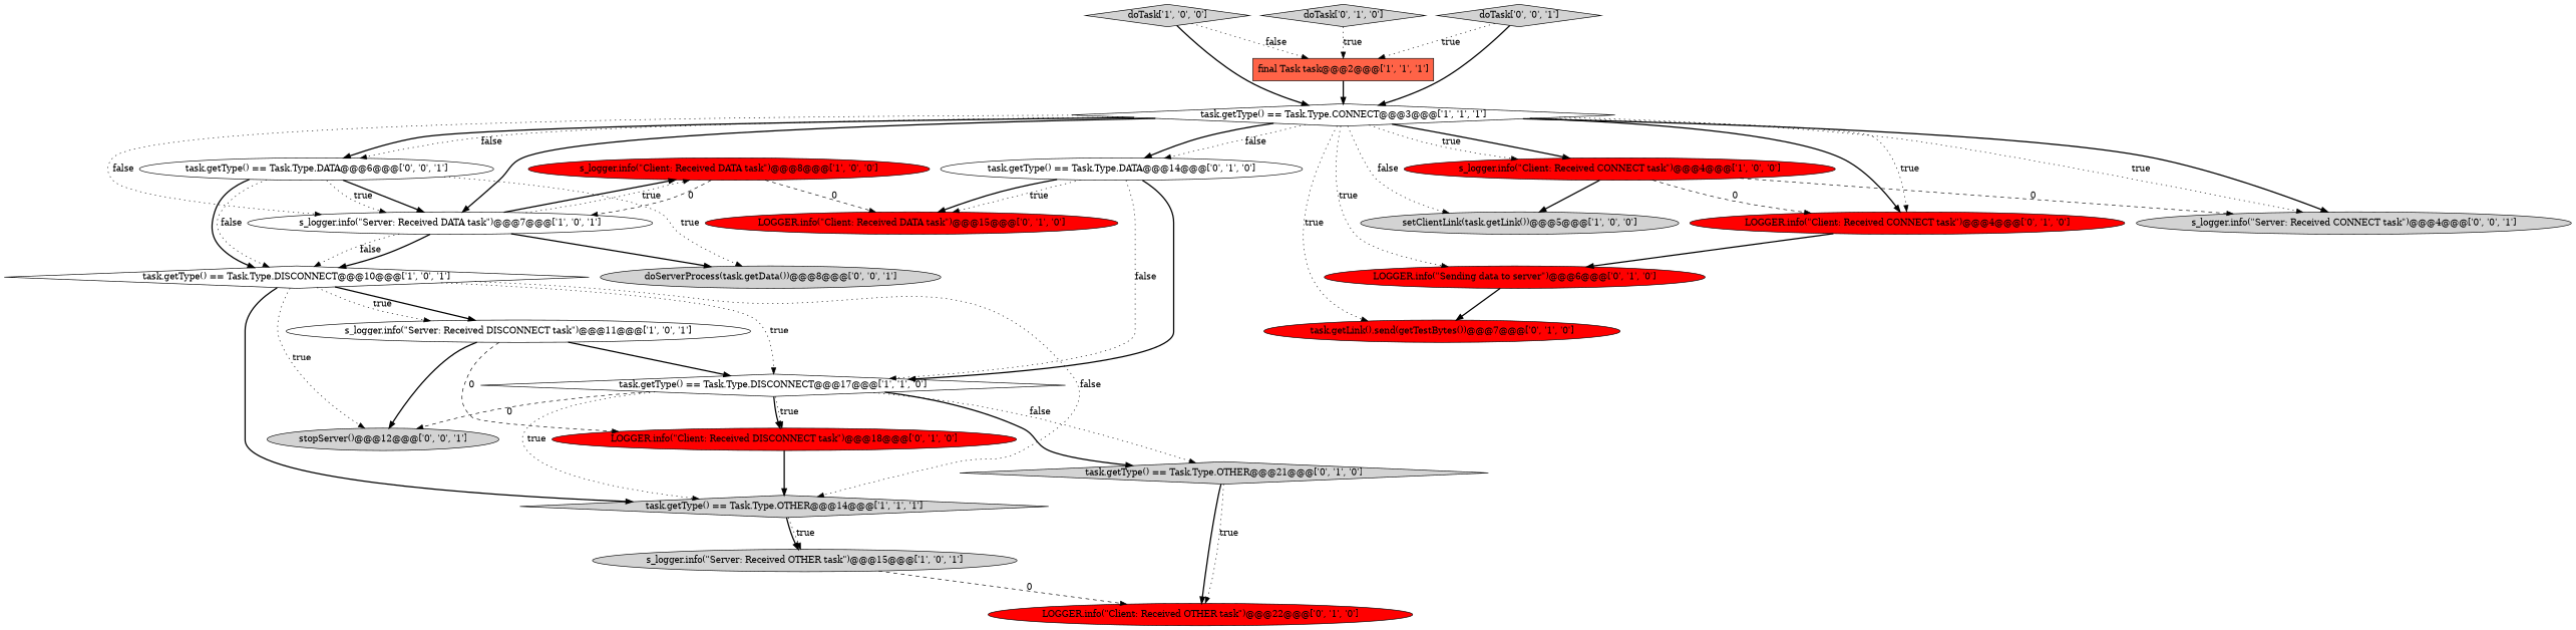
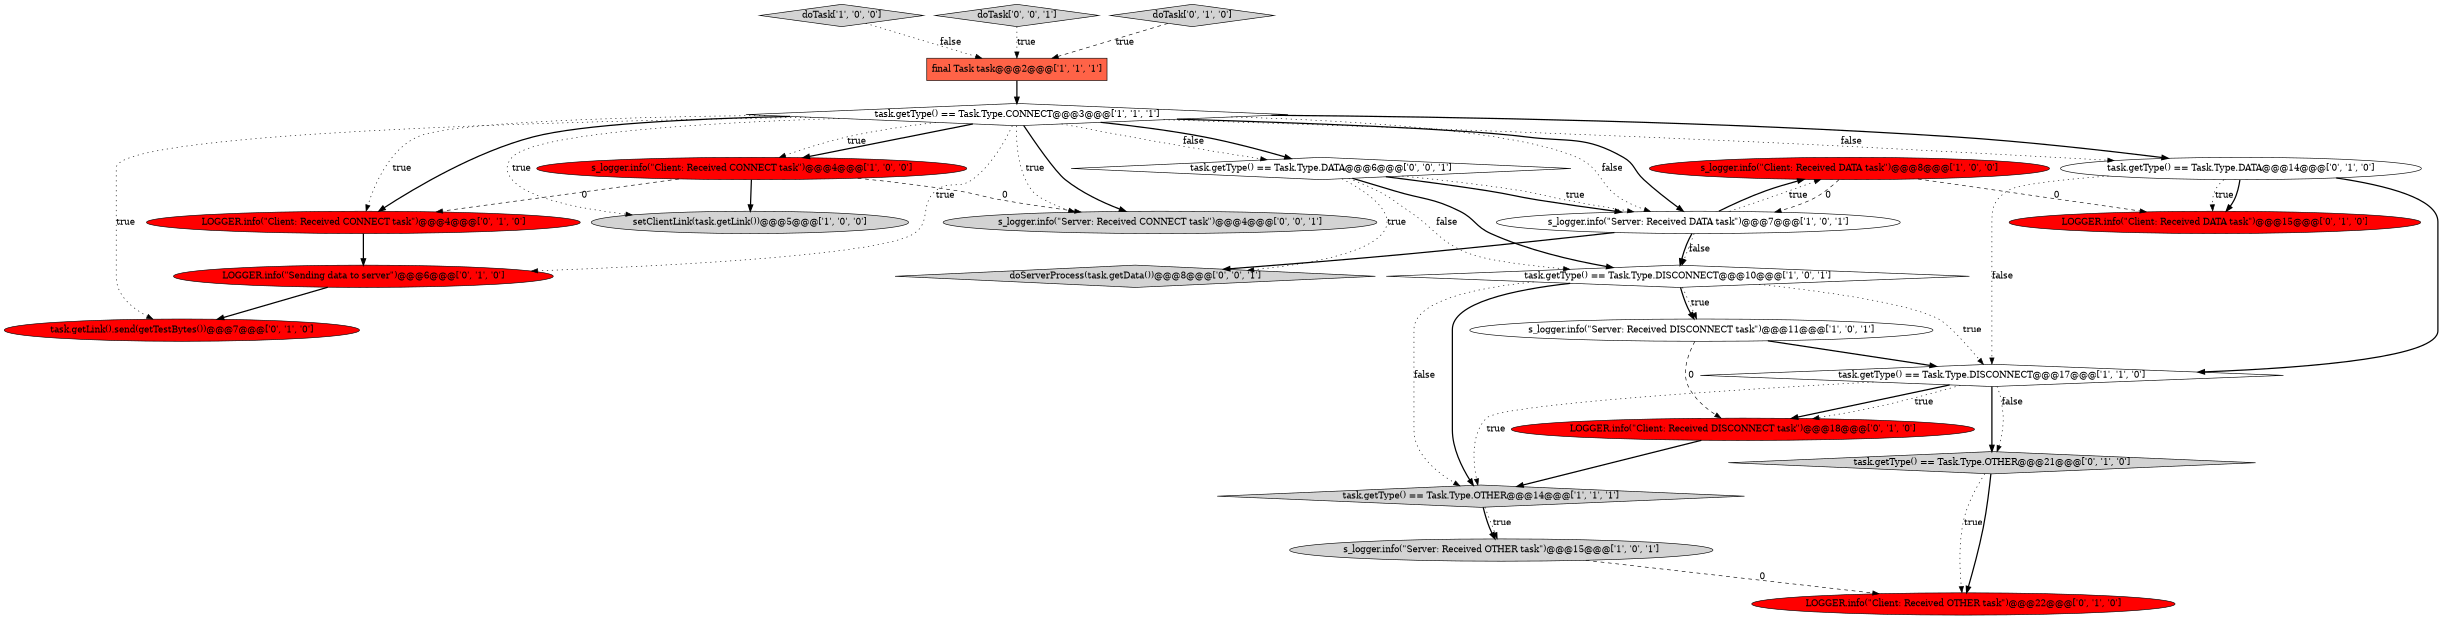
  digraph {
    node [fillcolor=lightgray shape=ellipse style=filled]
    edge [style=bold]
    n1 [fillcolor=white label="task.getType() == Task.Type.DISCONNECT@@@10@@@['1', '0', '1']" shape=diamond]
    n2 [label="task.getType() == Task.Type.OTHER@@@14@@@['1', '1', '1']" shape=diamond]
    n3 [fillcolor=white label="task.getType() == Task.Type.DISCONNECT@@@17@@@['1', '1', '0']" shape=diamond]
-   n4 [label="stopServer()@@@12@@@['0', '0', '1']"]
    n5 [fillcolor=white label="s_logger.info(\"Server: Received DISCONNECT task\")@@@11@@@['1', '0', '1']"]
    n6 [label="s_logger.info(\"Server: Received OTHER task\")@@@15@@@['1', '0', '1']"]
    n7 [fillcolor=red label="LOGGER.info(\"Client: Received DISCONNECT task\")@@@18@@@['0', '1', '0']"]
    n8 [label="task.getType() == Task.Type.OTHER@@@21@@@['0', '1', '0']" shape=diamond]
    n9 [label="setClientLink(task.getLink())@@@5@@@['1', '0', '0']"]
    n10 [fillcolor=red label="LOGGER.info(\"Client: Received OTHER task\")@@@22@@@['0', '1', '0']"]
    n11 [fillcolor=red label="task.getLink().send(getTestBytes())@@@7@@@['0', '1', '0']"]
    n12 [fillcolor=tomato label="final Task task@@@2@@@['1', '1', '1']" shape=box]
    n13 [fillcolor=white label="task.getType() == Task.Type.CONNECT@@@3@@@['1', '1', '1']" shape=diamond]
-   n14 [fillcolor=white label="task.getType() == Task.Type.DATA@@@6@@@['0', '0', '1']"]
+   n14 [fillcolor=white label="task.getType() == Task.Type.DATA@@@6@@@['0', '0', '1']" shape=diamond]
    n15 [fillcolor=white label="s_logger.info(\"Server: Received DATA task\")@@@7@@@['1', '0', '1']"]
-   n16 [label="doServerProcess(task.getData())@@@8@@@['0', '0', '1']"]
+   n16 [label="doServerProcess(task.getData())@@@8@@@['0', '0', '1']" shape=diamond]
    n17 [fillcolor=red label="s_logger.info(\"Client: Received DATA task\")@@@8@@@['1', '0', '0']"]
    n18 [fillcolor=red label="LOGGER.info(\"Client: Received DATA task\")@@@15@@@['0', '1', '0']"]
    n19 [label="doTask['1', '0', '0']" shape=diamond]
    n20 [fillcolor=red label="s_logger.info(\"Client: Received CONNECT task\")@@@4@@@['1', '0', '0']"]
    n21 [fillcolor=red label="LOGGER.info(\"Client: Received CONNECT task\")@@@4@@@['0', '1', '0']"]
    n22 [label="s_logger.info(\"Server: Received CONNECT task\")@@@4@@@['0', '0', '1']"]
    n23 [fillcolor=red label="LOGGER.info(\"Sending data to server\")@@@6@@@['0', '1', '0']"]
    n24 [fillcolor=white label="task.getType() == Task.Type.DATA@@@14@@@['0', '1', '0']"]
    n25 [label="doTask['0', '0', '1']" shape=diamond]
    n26 [label="doTask['0', '1', '0']" shape=diamond]
    n1 -> n2
    n1 -> n2 [label=false style=dotted]
    n1 -> n3 [label=true style=dotted]
-   n1 -> n4 [label=true style=dotted]
    n1 -> n5
    n1 -> n5 [label=true style=dotted]
    n2 -> n6
    n2 -> n6 [label=true style=dotted]
    n3 -> n2 [label=true style=dotted]
-   n3 -> n4 [label=0 style=dashed]
    n3 -> n7
    n3 -> n7 [label=true style=dotted]
    n3 -> n8
    n3 -> n8 [label=false style=dotted]
    n5 -> n3
-   n5 -> n4
    n5 -> n7 [label=0 style=dashed]
    n6 -> n10 [label=0 style=dashed]
    n7 -> n2
    n8 -> n10 [label=true style=dotted]
    n8 -> n10
    n12 -> n13
-   n13 -> n9 [label=false style=dotted]
+   n13 -> n9 [label=true style=dotted]
    n13 -> n11 [label=true style=dotted]
    n13 -> n14 [label=false style=dotted]
    n13 -> n14
    n13 -> n15 [label=false style=dotted]
    n13 -> n15
    n13 -> n20
    n13 -> n20 [label=true style=dotted]
    n13 -> n21 [label=true style=dotted]
    n13 -> n21
    n13 -> n22 [label=true style=dotted]
    n13 -> n22
    n13 -> n23 [label=true style=dotted]
    n13 -> n24
    n13 -> n24 [label=false style=dotted]
    n14 -> n1 [label=false style=dotted]
    n14 -> n1
    n14 -> n15
    n14 -> n15 [label=true style=dotted]
    n14 -> n16 [label=true style=dotted]
    n15 -> n1
    n15 -> n1 [label=false style=dotted]
    n15 -> n16
    n15 -> n17
    n15 -> n17 [label=true style=dotted]
    n17 -> n15 [label=0 style=dashed]
    n17 -> n18 [label=0 style=dashed]
    n19 -> n12 [label=false style=dotted]
-   n19 -> n13
    n20 -> n9
    n20 -> n21 [label=0 style=dashed]
    n20 -> n22 [label=0 style=dashed]
    n21 -> n23
    n23 -> n11
    n24 -> n3 [label=false style=dotted]
    n24 -> n3
    n24 -> n18 [label=true style=dotted]
    n24 -> n18
    n25 -> n12 [label=true style=dotted]
-   n25 -> n13
-   n26 -> n12 [label=true style=dotted]
+   n26 -> n12 [label=true style=dashed]
  }
